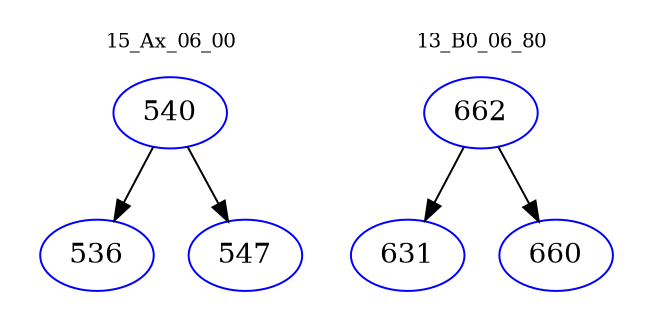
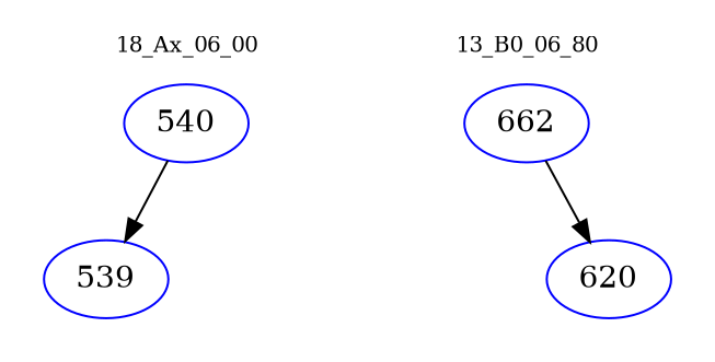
  digraph {
    node [color=blue]
    edge [color=black]
    n1 [label=540]
-   n2 [label=536]
-   n3 [label=547]
+   n2 [label=539]
    n4 [label=662]
-   n5 [label=631]
-   n6 [label=660]
+   n6 [label=620]
    subgraph cluster_1 {
      color=white
      fontsize=10
-     label="15_Ax_06_00"
+     label="18_Ax_06_00"
      n1
      n2
-     n3
    }
    subgraph cluster_2 {
      color=white
      fontsize=10
      label="13_B0_06_80"
      n4
-     n5
      n6
    }
    n1 -> n2
-   n1 -> n3
-   n4 -> n5
    n4 -> n6
  }
